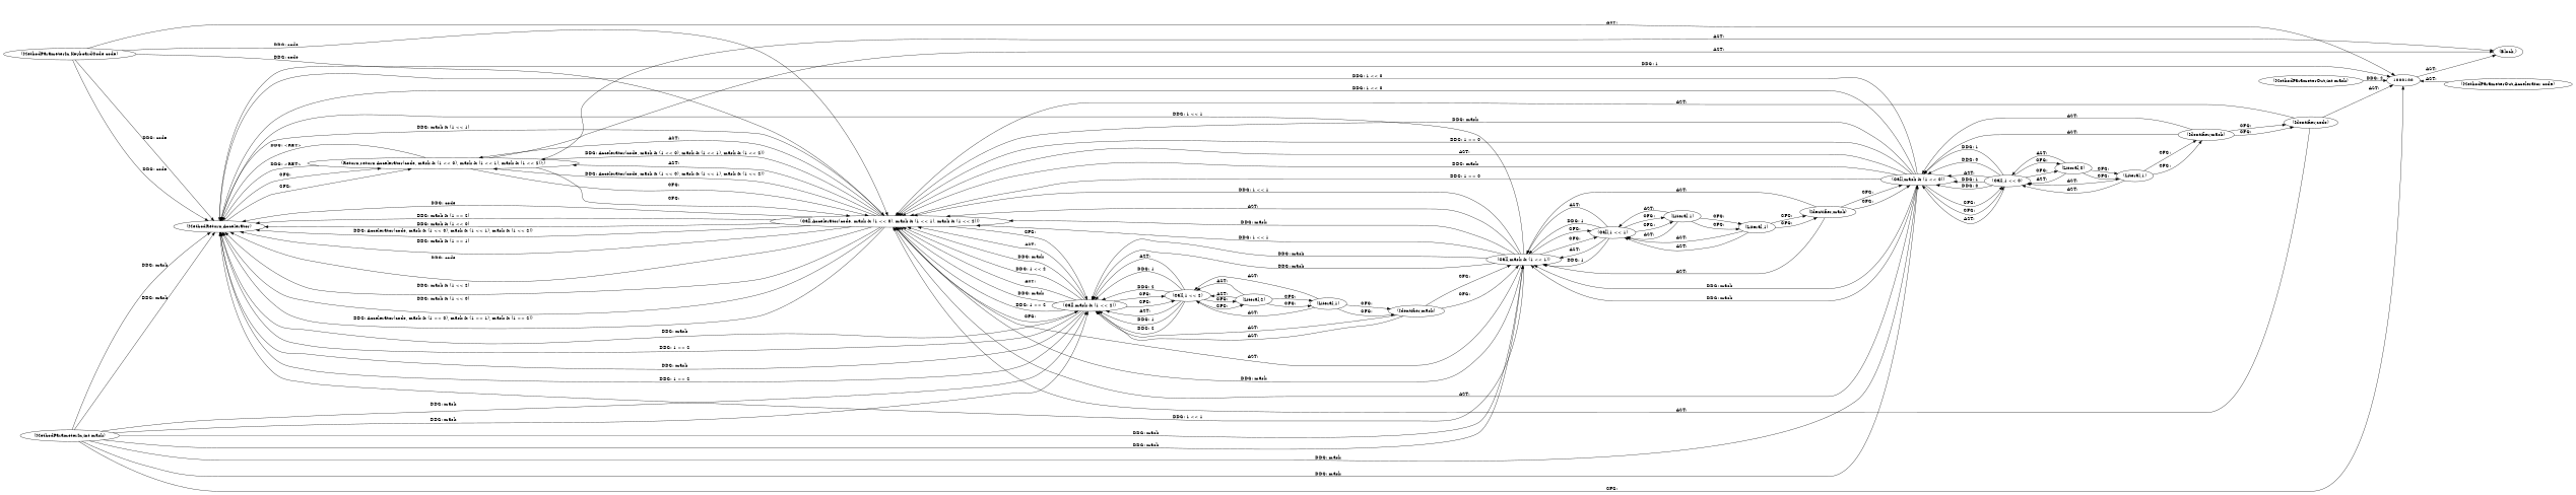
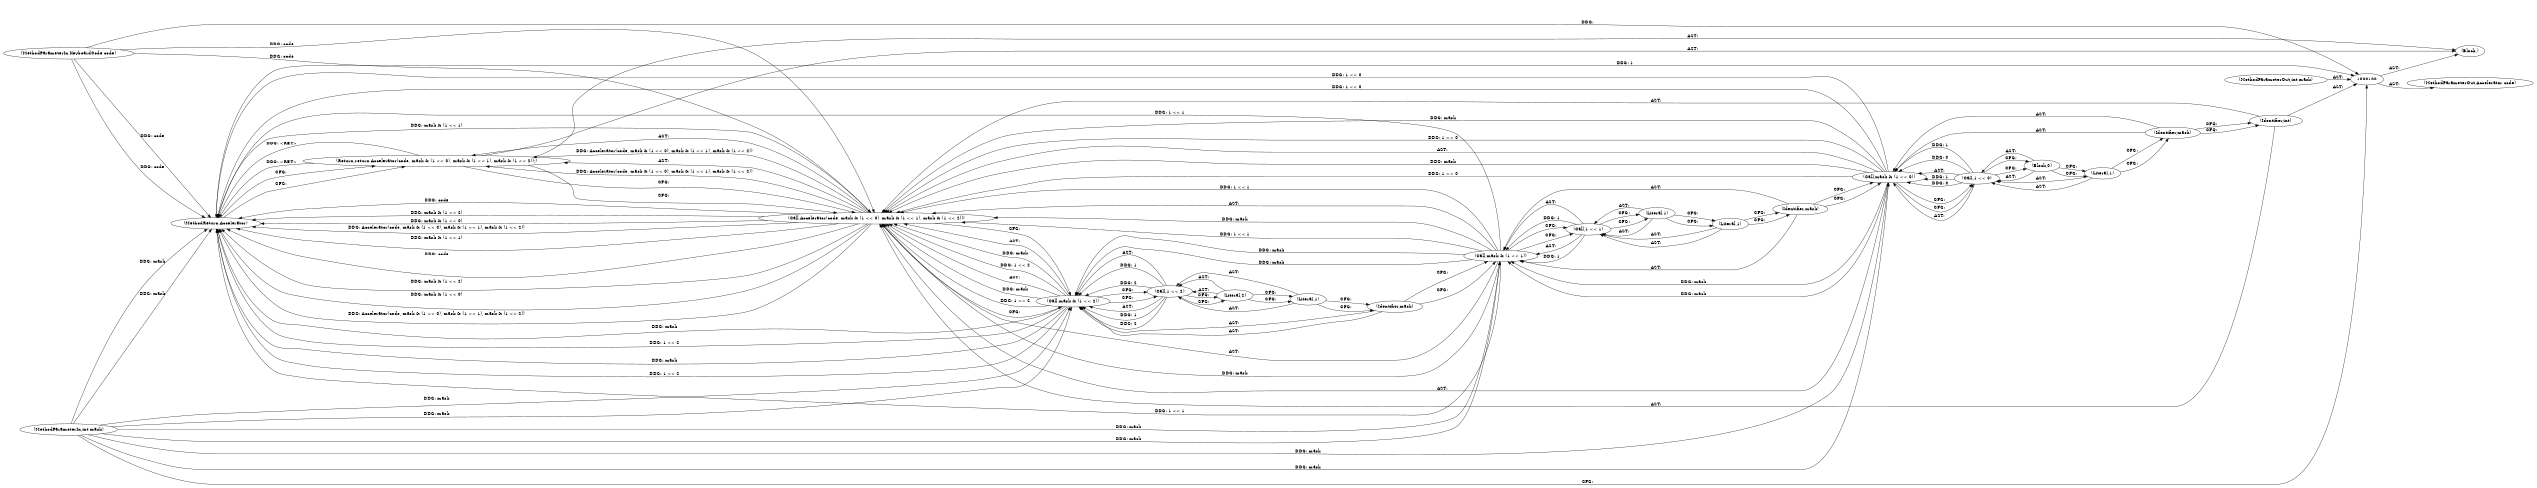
  digraph {
    rankdir=LR
    n1 [label="(MethodReturn,Accelerator)"]
    n2 [label="(Return,return Accelerator(code, mask & (1 << 0), mask & (1 << 1), mask & (1 << 2));)"]
    1000100
    n4 [label="(Call,Accelerator(code, mask & (1 << 0), mask & (1 << 1), mask & (1 << 2)))"]
    n5 [label="(Block,)"]
    n6 [label="(MethodParameterIn,KeyboardCode code)"]
    n7 [label="(Call,mask & (1 << 2))"]
    n8 [label="(MethodParameterOut,Accelerator code)"]
    n9 [label="(MethodParameterIn,int mask)"]
    n10 [label="(Call,mask & (1 << 0))"]
    n11 [label="(Call,mask & (1 << 1))"]
    n12 [label="(Call,1 << 0)"]
    n13 [label="(Call,1 << 1)"]
    n14 [label="(Call,1 << 2)"]
    n15 [label="(MethodParameterOut,int mask)"]
-   n16 [label="(Identifier,code)"]
-   n17 [label="(Literal,0)"]
+   n16 [label="(Identifier,int)"]
+   n17 [label="(Block,0)"]
    n18 [label="(Identifier,mask)"]
    n19 [label="(Literal,1)"]
    n20 [label="(Literal,1)"]
    n21 [label="(Identifier,mask)"]
    n22 [label="(Literal,1)"]
    n23 [label="(Literal,2)"]
    n24 [label="(Identifier,mask)"]
    n25 [label="(Literal,1)"]
    n1 -> n2 [label="CFG: "]
    n1 -> n2 [label="CFG: "]
    n1 -> 1000100 [label="DDG: 1"]
    n2 -> n1 [label="DDG: <RET>"]
    n2 -> n1 [label="DDG: <RET>"]
    n2 -> n4 [label="CFG: "]
    n2 -> n4 [label="CFG: "]
    n2 -> n5 [label="AST: "]
    n2 -> n5 [label="AST: "]
    1000100 -> n5 [label="AST: "]
    n4 -> n1 [label="DDG: mask & (1 << 2)"]
    n4 -> n1 [label="DDG: mask & (1 << 0)"]
    n4 -> n1 [label="DDG: Accelerator(code, mask & (1 << 0), mask & (1 << 1), mask & (1 << 2))"]
    n4 -> n1 [label="DDG: mask & (1 << 1)"]
    n4 -> n1 [label="DDG: code"]
    n4 -> n1 [label="DDG: mask & (1 << 2)"]
    n4 -> n1 [label="DDG: mask & (1 << 0)"]
    n4 -> n1 [label="DDG: Accelerator(code, mask & (1 << 0), mask & (1 << 1), mask & (1 << 2))"]
    n4 -> n1 [label="DDG: mask & (1 << 1)"]
    n4 -> n1 [label="DDG: code"]
    n4 -> n2 [label="AST: "]
    n4 -> n2 [label="DDG: Accelerator(code, mask & (1 << 0), mask & (1 << 1), mask & (1 << 2))"]
    n4 -> n2 [label="AST: "]
    n4 -> n2 [label="DDG: Accelerator(code, mask & (1 << 0), mask & (1 << 1), mask & (1 << 2))"]
    n4 -> n7 [label="CFG: "]
    n4 -> n7 [label="CFG: "]
    n6 -> n1 [label="DDG: code"]
    n6 -> n1 [label="DDG: code"]
-   n6 -> 1000100 [label="AST: "]
+   n6 -> 1000100 [label="DDG: "]
    n6 -> n4 [label="DDG: code"]
    n6 -> n4 [label="DDG: code"]
    n7 -> n1 [label="DDG: mask"]
    n7 -> n1 [label="DDG: 1 << 2"]
    n7 -> n1 [label="DDG: mask"]
    n7 -> n1 [label="DDG: 1 << 2"]
    n7 -> n4 [label="AST: "]
    n7 -> n4 [label="DDG: mask"]
    n7 -> n4 [label="DDG: 1 << 2"]
    n7 -> n4 [label="AST: "]
    n7 -> n4 [label="DDG: mask"]
    n7 -> n4 [label="DDG: 1 << 2"]
    n7 -> n14 [label="CFG: "]
    n7 -> n14 [label="CFG: "]
-   n8 -> 1000100 [label="AST: "]
+   1000100 -> n8 [label="AST: "]
    n9 -> n1 [label="DDG: mask"]
    n9 -> n1 [label="DDG: mask"]
    n9 -> 1000100 [label="CFG: "]
    n9 -> n7 [label="DDG: mask"]
    n9 -> n7 [label="DDG: mask"]
    n9 -> n10 [label="DDG: mask"]
    n9 -> n10 [label="DDG: mask"]
    n9 -> n11 [label="DDG: mask"]
    n9 -> n11 [label="DDG: mask"]
    n10 -> n1 [label="DDG: 1 << 0"]
    n10 -> n1 [label="DDG: 1 << 0"]
    n10 -> n4 [label="AST: "]
    n10 -> n4 [label="DDG: mask"]
    n10 -> n4 [label="DDG: 1 << 0"]
    n10 -> n4 [label="AST: "]
    n10 -> n4 [label="DDG: mask"]
    n10 -> n4 [label="DDG: 1 << 0"]
    n10 -> n11 [label="DDG: mask"]
    n10 -> n11 [label="DDG: mask"]
    n10 -> n12 [label="CFG: "]
    n10 -> n12 [label="CFG: "]
    n11 -> n1 [label="DDG: 1 << 1"]
    n11 -> n1 [label="DDG: 1 << 1"]
    n11 -> n4 [label="AST: "]
    n11 -> n4 [label="DDG: mask"]
    n11 -> n4 [label="DDG: 1 << 1"]
    n11 -> n4 [label="AST: "]
    n11 -> n4 [label="DDG: mask"]
    n11 -> n4 [label="DDG: 1 << 1"]
    n11 -> n7 [label="DDG: mask"]
    n11 -> n7 [label="DDG: mask"]
    n11 -> n13 [label="CFG: "]
    n11 -> n13 [label="CFG: "]
    n12 -> n10 [label="AST: "]
    n12 -> n10 [label="DDG: 1"]
    n12 -> n10 [label="DDG: 0"]
    n12 -> n10 [label="AST: "]
    n12 -> n10 [label="DDG: 1"]
    n12 -> n10 [label="DDG: 0"]
    n12 -> n17 [label="CFG: "]
    n12 -> n17 [label="CFG: "]
    n13 -> n11 [label="AST: "]
    n13 -> n11 [label="DDG: 1"]
    n13 -> n11 [label="AST: "]
    n13 -> n11 [label="DDG: 1"]
    n13 -> n20 [label="CFG: "]
    n13 -> n20 [label="CFG: "]
    n14 -> n7 [label="AST: "]
    n14 -> n7 [label="DDG: 1"]
    n14 -> n7 [label="DDG: 2"]
    n14 -> n7 [label="AST: "]
    n14 -> n7 [label="DDG: 1"]
    n14 -> n7 [label="DDG: 2"]
    n14 -> n23 [label="CFG: "]
    n14 -> n23 [label="CFG: "]
-   n15 -> 1000100 [label="DDG: 2"]
+   n15 -> 1000100 [label="AST: "]
    n16 -> 1000100 [label="AST: "]
    n16 -> n4 [label="AST: "]
    n16 -> n4 [label="AST: "]
    n17 -> n12 [label="AST: "]
    n17 -> n12 [label="AST: "]
    n17 -> n19 [label="CFG: "]
    n17 -> n19 [label="CFG: "]
    n18 -> n10 [label="AST: "]
    n18 -> n10 [label="AST: "]
    n18 -> n16 [label="CFG: "]
    n18 -> n16 [label="CFG: "]
    n19 -> n12 [label="AST: "]
    n19 -> n12 [label="AST: "]
    n19 -> n18 [label="CFG: "]
    n19 -> n18 [label="CFG: "]
    n20 -> n13 [label="AST: "]
    n20 -> n13 [label="AST: "]
    n20 -> n22 [label="CFG: "]
    n20 -> n22 [label="CFG: "]
    n21 -> n10 [label="CFG: "]
    n21 -> n10 [label="CFG: "]
    n21 -> n11 [label="AST: "]
    n21 -> n11 [label="AST: "]
    n22 -> n13 [label="AST: "]
    n22 -> n13 [label="AST: "]
    n22 -> n21 [label="CFG: "]
    n22 -> n21 [label="CFG: "]
    n23 -> n14 [label="AST: "]
    n23 -> n14 [label="AST: "]
    n23 -> n25 [label="CFG: "]
    n23 -> n25 [label="CFG: "]
    n24 -> n7 [label="AST: "]
    n24 -> n7 [label="AST: "]
    n24 -> n11 [label="CFG: "]
    n24 -> n11 [label="CFG: "]
    n25 -> n14 [label="AST: "]
    n25 -> n14 [label="AST: "]
    n25 -> n24 [label="CFG: "]
    n25 -> n24 [label="CFG: "]
  }
